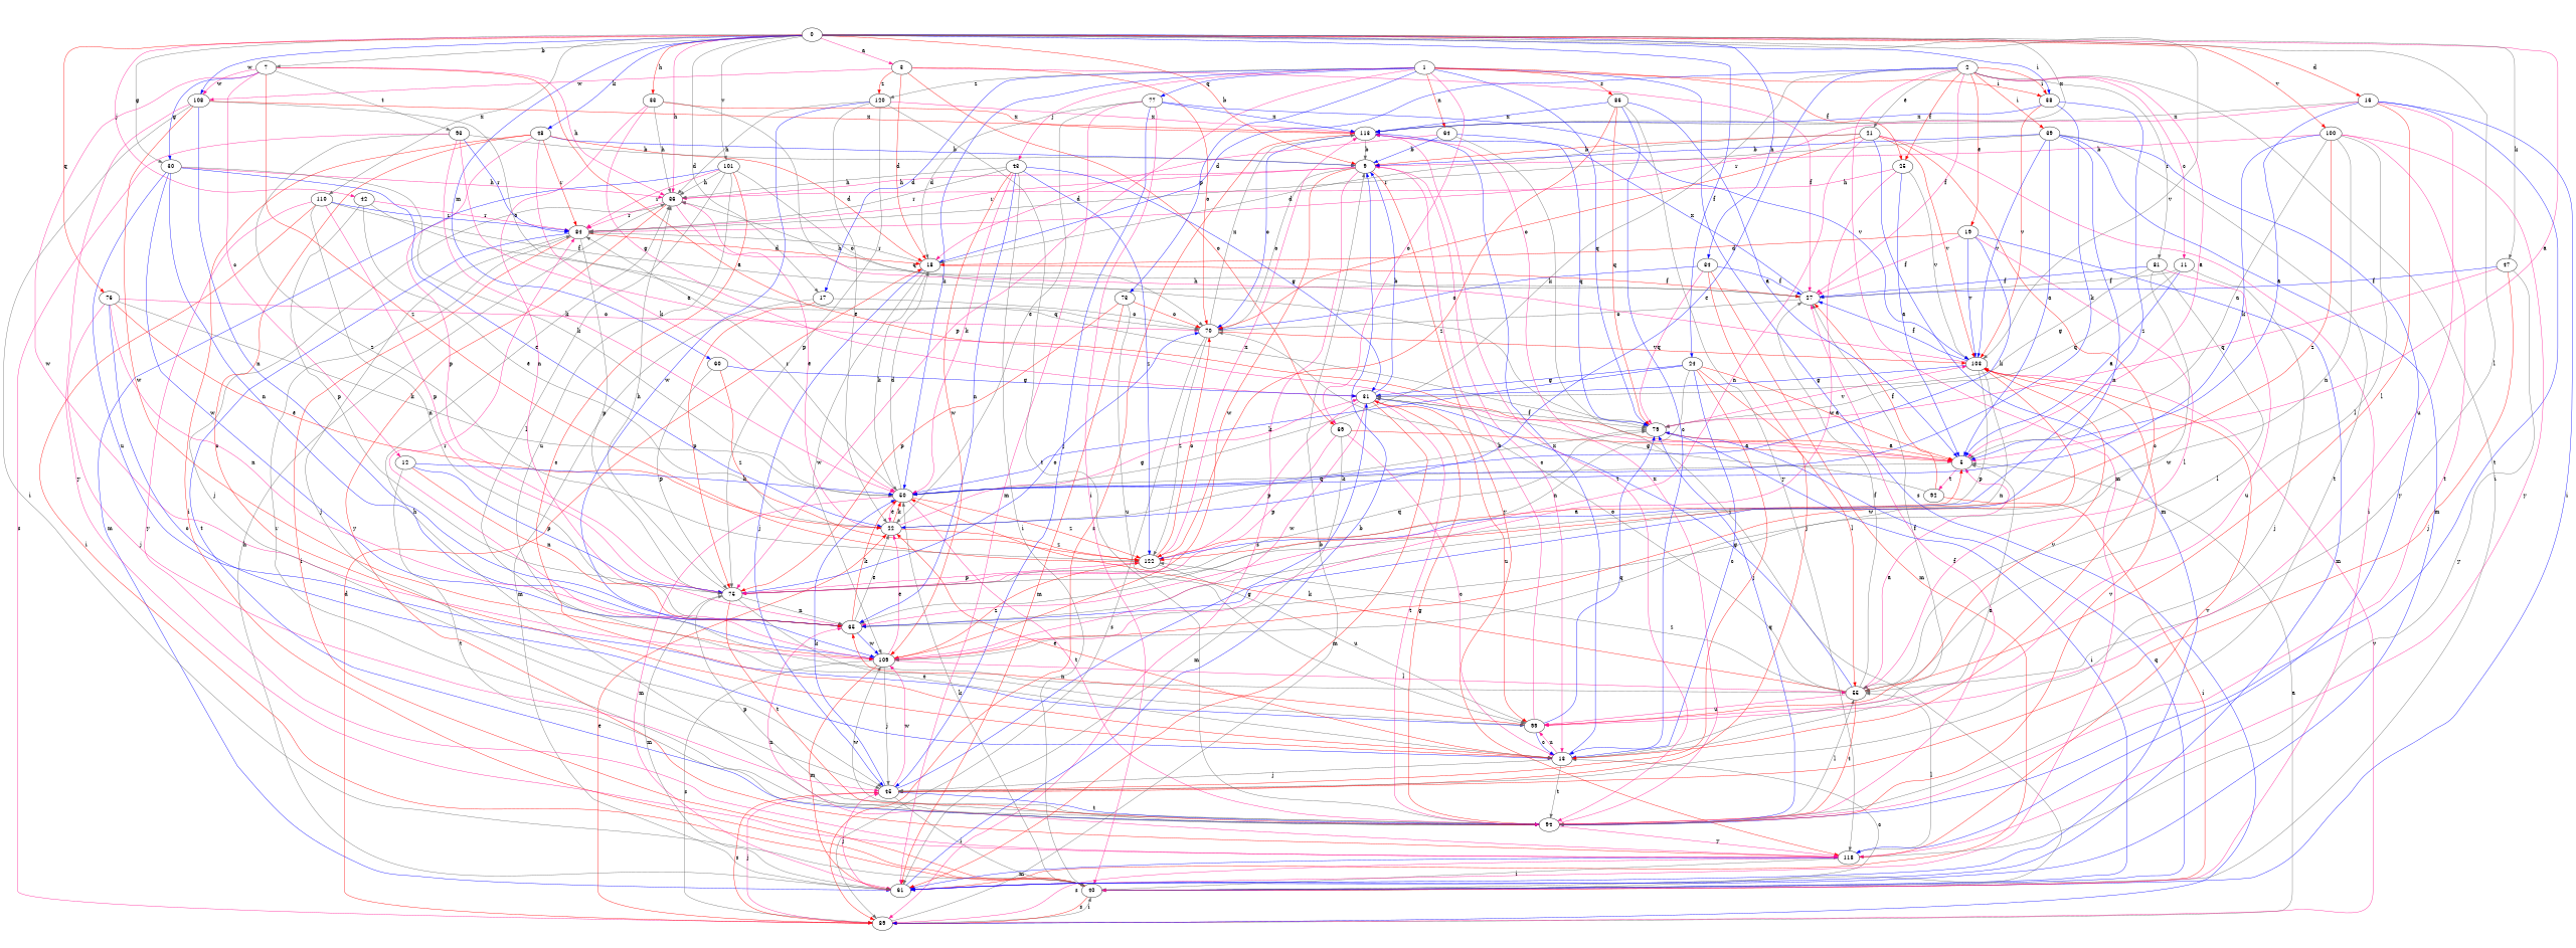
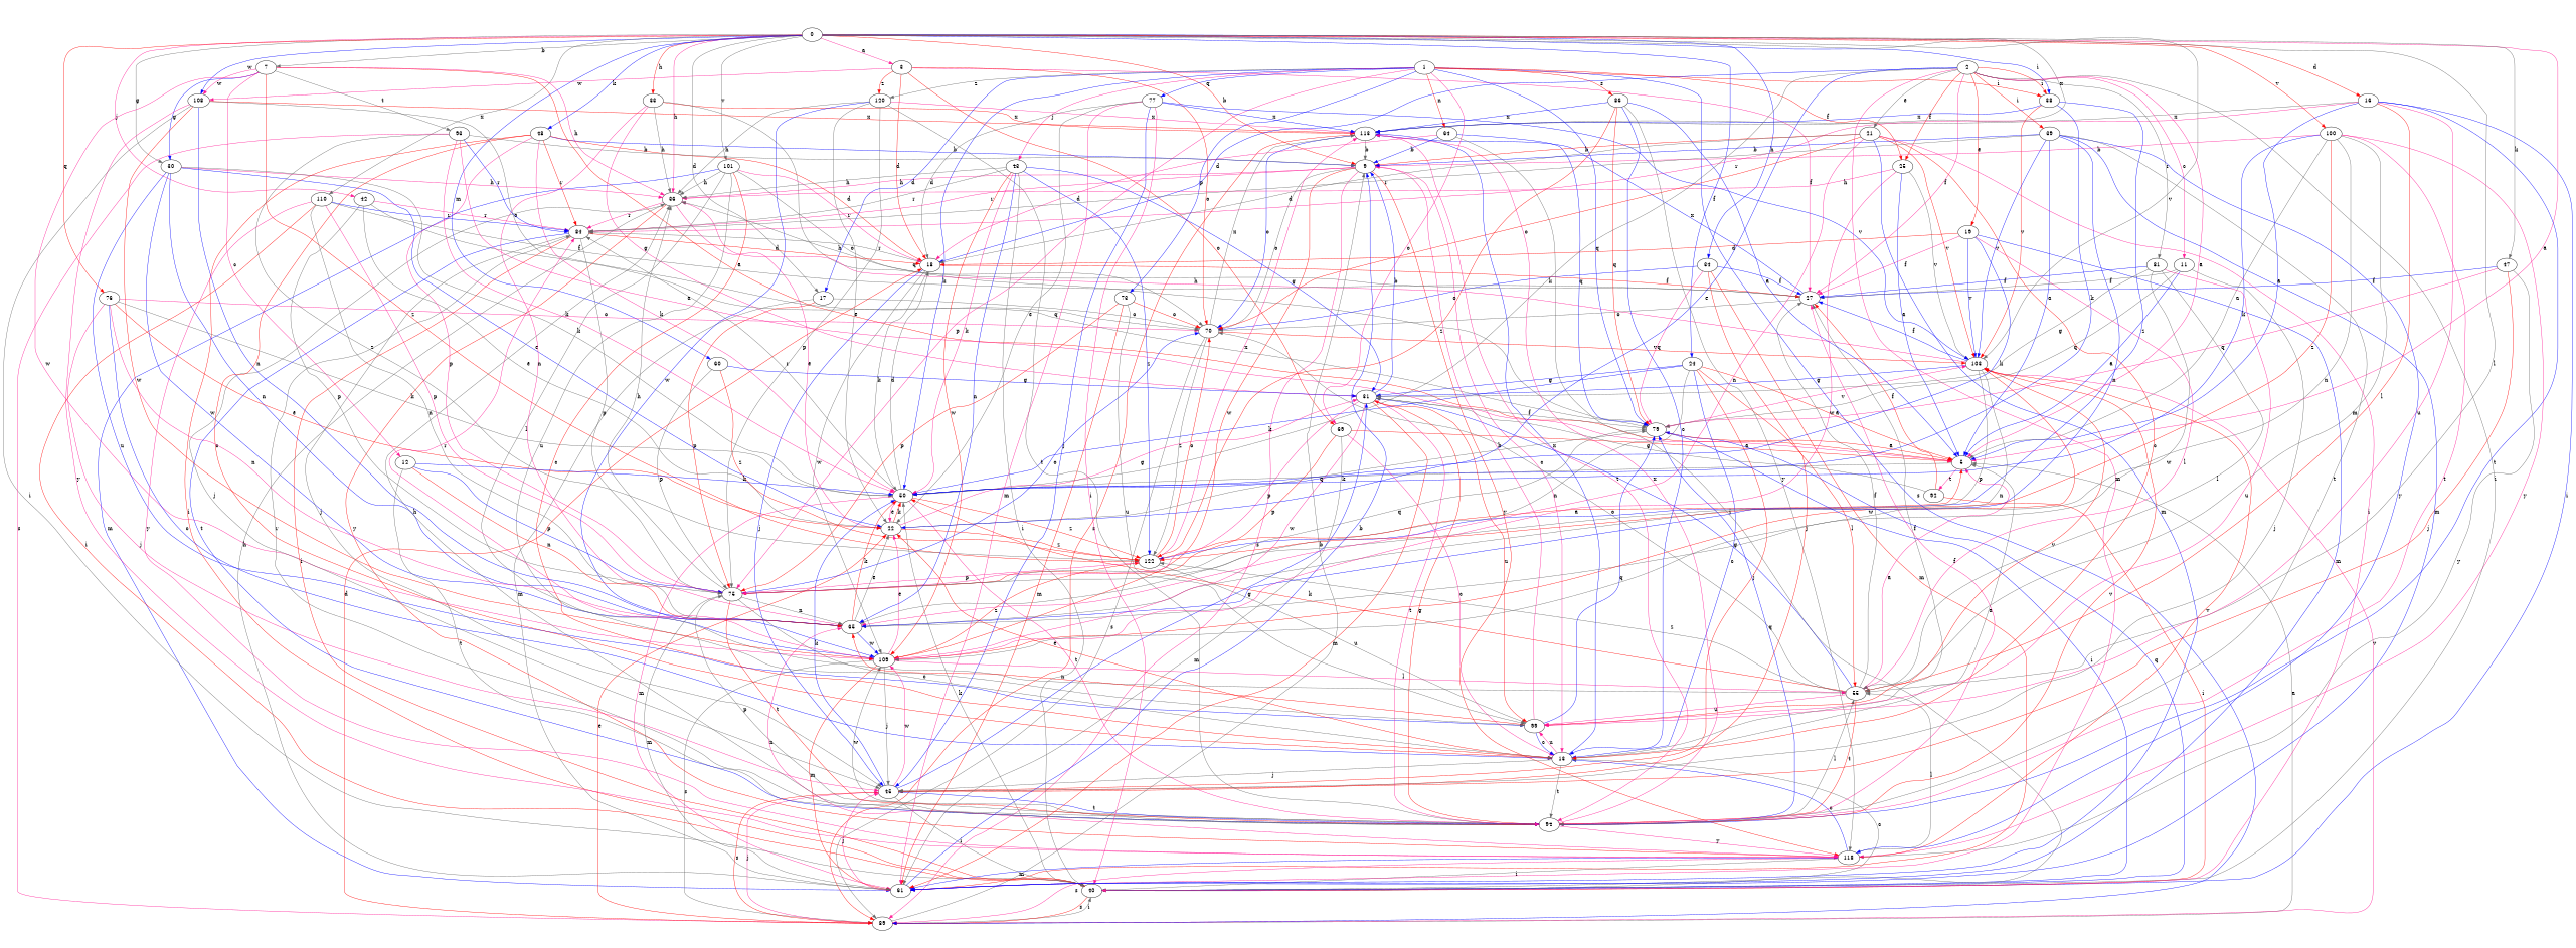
  strict digraph {
    edge [color=gray40]
    0
    3
    5
    7
    9
    16
    17
    24
    30
    33
    34
    36
    38
    42
    47
    48
    55
    60
    76
    100
    101
    103
    108
    110
    113
    69
    120
    18
    27
    70
    50
    92
    12
    93
    109
    122
    89
    13
    84
    118
    40
    94
    99
    75
    61
    45
    65
    31
    22
    79
    1
    25
    43
    64
    73
    77
    86
    2
    11
    19
    21
    39
    81
    0 -> 3 [color=deeppink label=a]
    0 -> 5 [color=deeppink label=a]
    0 -> 7 [label=b]
    0 -> 9 [color=red label=b]
    0 -> 16 [color=red label=d]
    0 -> 17 [label=d]
    0 -> 24 [color=blue label=f]
    0 -> 30 [label=g]
    0 -> 33 [color=red label=h]
    0 -> 34 [color=blue label=h]
    0 -> 36 [color=deeppink label=h]
    0 -> 38 [color=blue label=i]
    0 -> 42 [color=deeppink label=j]
    0 -> 47 [label=k]
    0 -> 48 [color=blue label=k]
    0 -> 55 [label=l]
    0 -> 60 [color=blue label=m]
    0 -> 76 [color=red label=q]
    0 -> 100 [color=red label=v]
    0 -> 101 [label=v]
    0 -> 103 [label=v]
    0 -> 108 [color=blue label=w]
    0 -> 110 [label=x]
    0 -> 113 [label=x]
    3 -> 108 [color=deeppink label=w]
    3 -> 69 [color=red label=o]
    3 -> 120 [color=red label=z]
    3 -> 18 [color=red label=d]
    3 -> 27 [color=deeppink label=f]
    3 -> 70 [color=red label=o]
    5 -> 50 [label=k]
    5 -> 92 [color=deeppink label=t]
    7 -> 5 [color=red label=a]
    7 -> 30 [color=blue label=g]
    7 -> 36 [color=deeppink label=h]
    7 -> 108 [color=deeppink label=w]
    7 -> 12 [color=deeppink label=c]
    7 -> 93 [label=t]
    7 -> 109 [color=deeppink label=w]
    7 -> 122 [color=red label=z]
    9 -> 36 [color=deeppink label=h]
    9 -> 70 [label=o]
    9 -> 109 [color=red label=w]
    9 -> 89 [color=deeppink label=s]
    9 -> 13 [color=deeppink label=c]
    9 -> 84 [color=deeppink label=r]
    9 -> 118 [color=red label=y]
    16 -> 5 [color=blue label=a]
    16 -> 55 [color=red label=l]
    16 -> 113 [label=x]
    16 -> 84 [color=deeppink label=r]
    16 -> 40 [color=blue label=i]
    16 -> 94 [color=blue label=t]
    16 -> 99 [color=deeppink label=u]
    17 -> 70 [label=o]
    17 -> 75 [color=red label=p]
    17 -> 61 [label=m]
    24 -> 5 [color=red label=a]
    24 -> 55 [color=red label=l]
    24 -> 50 [color=blue label=k]
    24 -> 13 [color=blue label=c]
    24 -> 45 [color=red label=j]
    24 -> 65 [label=n]
    24 -> 31 [color=blue label=g]
    30 -> 36 [color=deeppink label=h]
    30 -> 50 [label=k]
    30 -> 109 [color=blue label=w]
    30 -> 99 [color=blue label=u]
    30 -> 65 [color=blue label=n]
    30 -> 22 [color=blue label=e]
    33 -> 36 [label=h]
    33 -> 113 [color=red label=x]
    33 -> 65 [color=deeppink label=n]
    33 -> 31 [color=deeppink label=g]
    33 -> 79 [label=q]
    34 -> 27 [color=blue label=f]
    34 -> 70 [color=blue label=o]
    34 -> 61 [color=red label=m]
    34 -> 45 [color=red label=j]
    34 -> 79 [color=deeppink label=q]
    36 -> 84 [color=deeppink label=r]
    36 -> 118 [color=red label=y]
    36 -> 45 [label=j]
    36 -> 22 [color=deeppink label=e]
    38 -> 103 [color=red label=v]
    38 -> 113 [color=blue label=x]
    38 -> 50 [color=blue label=k]
    38 -> 122 [color=blue label=z]
    42 -> 84 [color=deeppink label=r]
    42 -> 75 [label=p]
    42 -> 22 [label=e]
    42 -> 79 [label=q]
    47 -> 27 [color=blue label=f]
    47 -> 118 [label=y]
    47 -> 45 [color=red label=j]
    47 -> 79 [color=deeppink label=q]
    48 -> 9 [color=blue label=b]
    48 -> 18 [color=red label=d]
    48 -> 50 [color=deeppink label=k]
    48 -> 13 [color=red label=c]
    48 -> 84 [color=red label=r]
    48 -> 40 [color=red label=i]
    48 -> 75 [color=deeppink label=p]
    55 -> 5 [color=deeppink label=a]
    55 -> 27 [label=f]
    55 -> 70 [label=o]
    55 -> 50 [color=red label=k]
    55 -> 122 [label=z]
    55 -> 94 [color=red label=t]
    55 -> 99 [color=deeppink label=u]
    55 -> 31 [color=blue label=g]
    60 -> 122 [color=red label=z]
    60 -> 75 [label=p]
    60 -> 31 [color=blue label=g]
    76 -> 70 [color=deeppink label=o]
    76 -> 50 [label=k]
    76 -> 13 [color=blue label=c]
    76 -> 45 [color=deeppink label=j]
    76 -> 65 [color=deeppink label=n]
    76 -> 22 [color=red label=e]
    100 -> 5 [label=a]
    100 -> 9 [color=deeppink label=b]
-   100 -> 55 [label=l]
+   100 -> 55 [label=m]
    100 -> 50 [color=blue label=k]
    100 -> 122 [color=red label=z]
    100 -> 118 [color=deeppink label=y]
    100 -> 94 [color=deeppink label=t]
    100 -> 65 [label=n]
    101 -> 36 [label=h]
    101 -> 55 [label=l]
    101 -> 70 [label=o]
    101 -> 13 [color=red label=c]
-   101 -> 84 [color=deeppink label=r]
+   101 -> 18 [color=deeppink label=r]
    101 -> 99 [label=u]
    101 -> 61 [color=blue label=m]
    103 -> 36 [color=deeppink label=h]
    103 -> 27 [color=blue label=f]
    103 -> 109 [color=red label=w]
    103 -> 75 [label=p]
    103 -> 65 [label=n]
    103 -> 31 [color=blue label=g]
    108 -> 113 [color=red label=x]
    108 -> 70 [label=o]
    108 -> 109 [color=red label=w]
    108 -> 118 [color=deeppink label=y]
    108 -> 40 [label=i]
    108 -> 65 [color=blue label=n]
    110 -> 27 [label=f]
    110 -> 84 [color=blue label=r]
    110 -> 118 [color=deeppink label=y]
    110 -> 40 [color=red label=i]
    110 -> 75 [color=deeppink label=p]
    110 -> 65 [label=n]
    113 -> 9 [label=b]
    113 -> 70 [color=blue label=o]
    113 -> 89 [color=red label=s]
    113 -> 94 [color=deeppink label=t]
    69 -> 5 [color=red label=a]
    69 -> 13 [color=deeppink label=c]
-   69 -> 75 [color=deeppink label=p]
+   69 -> 75 [color=red label=p]
    69 -> 61 [label=m]
    120 -> 36 [label=h]
    120 -> 113 [color=deeppink label=x]
    120 -> 109 [color=blue label=w]
    120 -> 94 [label=t]
    120 -> 75 [label=p]
    120 -> 22 [label=e]
    18 -> 27 [color=red label=f]
    18 -> 50 [label=k]
    18 -> 109 [label=w]
    18 -> 84 [label=r]
    18 -> 45 [color=blue label=j]
    27 -> 36 [label=h]
    27 -> 113 [color=blue label=x]
    27 -> 70 [label=o]
    70 -> 103 [color=red label=v]
    70 -> 113 [label=x]
    70 -> 122 [label=z]
    70 -> 89 [label=s]
    50 -> 18 [label=d]
    50 -> 122 [color=red label=z]
    50 -> 84 [label=r]
    50 -> 94 [color=deeppink label=t]
    50 -> 61 [color=deeppink label=m]
    50 -> 22 [color=deeppink label=e]
    92 -> 27 [color=red label=f]
    92 -> 40 [color=red label=i]
    92 -> 31 [label=g]
    12 -> 50 [color=blue label=k]
    12 -> 94 [label=t]
    12 -> 75 [color=blue label=p]
    12 -> 65 [color=red label=n]
    93 -> 5 [color=deeppink label=a]
    93 -> 9 [label=b]
    93 -> 50 [color=deeppink label=k]
    93 -> 122 [label=z]
    93 -> 89 [color=deeppink label=s]
    93 -> 84 [color=blue label=r]
    109 -> 55 [color=deeppink label=l]
    109 -> 122 [color=red label=z]
    109 -> 89 [label=s]
    109 -> 84 [color=deeppink label=r]
    109 -> 61 [color=red label=m]
    109 -> 45 [label=j]
    109 -> 22 [color=deeppink label=e]
    122 -> 5 [color=red label=a]
    122 -> 113 [color=deeppink label=x]
    122 -> 70 [color=red label=o]
    122 -> 99 [label=u]
    122 -> 75 [color=deeppink label=p]
    89 -> 5 [label=a]
    89 -> 9 [label=b]
    89 -> 103 [color=deeppink label=v]
    89 -> 18 [color=red label=d]
    89 -> 40 [label=i]
    89 -> 45 [color=deeppink label=j]
    89 -> 22 [color=red label=e]
    13 -> 5 [label=a]
    13 -> 113 [color=blue label=x]
    13 -> 27 [label=f]
    13 -> 94 [label=t]
    13 -> 99 [color=deeppink label=u]
    13 -> 45 [label=j]
    13 -> 22 [color=red label=e]
    84 -> 18 [color=red label=d]
    84 -> 40 [color=red label=i]
    84 -> 94 [color=blue label=t]
    84 -> 75 [label=p]
    84 -> 45 [label=j]
    118 -> 55 [label=l]
    118 -> 103 [color=red label=v]
    118 -> 89 [color=deeppink label=s]
+   118 -> 13 [color=blue label=c]
    118 -> 40 [label=i]
    118 -> 61 [color=blue label=m]
    118 -> 65 [color=deeppink label=n]
    40 -> 50 [label=k]
    40 -> 89 [color=red label=s]
    40 -> 13 [label=c]
    40 -> 79 [color=blue label=q]
    94 -> 36 [label=h]
    94 -> 55 [label=l]
    94 -> 103 [color=red label=v]
    94 -> 113 [color=deeppink label=x]
    94 -> 27 [color=deeppink label=f]
    94 -> 109 [label=w]
    94 -> 84 [label=r]
    94 -> 118 [color=deeppink label=y]
    94 -> 75 [label=p]
    94 -> 31 [color=red label=g]
    94 -> 79 [color=blue label=q]
    99 -> 9 [color=deeppink label=b]
    99 -> 103 [color=red label=v]
    99 -> 13 [color=blue label=c]
    99 -> 65 [color=red label=n]
    99 -> 79 [color=blue label=q]
    75 -> 36 [label=h]
    75 -> 70 [color=blue label=o]
    75 -> 13 [label=c]
    75 -> 94 [color=red label=t]
    75 -> 61 [label=m]
    75 -> 65 [label=n]
    75 -> 79 [label=q]
    61 -> 9 [color=blue label=b]
    61 -> 36 [label=h]
    61 -> 45 [color=deeppink label=j]
    45 -> 50 [color=blue label=k]
    45 -> 109 [color=deeppink label=w]
    45 -> 89 [color=red label=s]
    45 -> 40 [label=i]
    45 -> 94 [color=blue label=t]
    45 -> 31 [color=blue label=g]
    65 -> 50 [color=red label=k]
    65 -> 109 [color=blue label=w]
    65 -> 22 [label=e]
    31 -> 9 [color=blue label=b]
    31 -> 109 [color=deeppink label=w]
    31 -> 94 [color=deeppink label=t]
    31 -> 99 [color=red label=u]
    31 -> 75 [color=deeppink label=p]
    31 -> 61 [color=red label=m]
    31 -> 79 [label=f]
    22 -> 50 [color=red label=k]
    22 -> 122 [color=red label=z]
    22 -> 31 [color=deeppink label=g]
    22 -> 79 [label=q]
    79 -> 5 [color=red label=a]
    79 -> 103 [color=deeppink label=v]
    79 -> 40 [color=blue label=i]
    1 -> 17 [color=blue label=d]
    1 -> 38 [color=red label=i]
    1 -> 69 [color=deeppink label=o]
    1 -> 120 [label=z]
    1 -> 50 [color=blue label=k]
    1 -> 89 [color=blue label=s]
    1 -> 75 [color=deeppink label=p]
    1 -> 79 [color=blue label=q]
    1 -> 25 [color=red label=f]
    1 -> 43 [color=deeppink label=j]
    1 -> 64 [color=red label=n]
    1 -> 73 [color=blue label=p]
    1 -> 77 [color=blue label=q]
    1 -> 86 [color=red label=s]
    25 -> 5 [color=blue label=a]
    25 -> 36 [color=deeppink label=h]
    25 -> 103 [label=v]
    25 -> 109 [color=deeppink label=w]
    43 -> 36 [label=h]
    43 -> 50 [color=deeppink label=k]
    43 -> 109 [color=red label=w]
    43 -> 122 [color=blue label=z]
    43 -> 84 [label=r]
    43 -> 40 [label=i]
    43 -> 65 [color=blue label=n]
    43 -> 31 [color=blue label=g]
    64 -> 9 [color=blue label=b]
    64 -> 18 [color=deeppink label=d]
    64 -> 40 [label=i]
    64 -> 79 [color=blue label=q]
    73 -> 70 [color=red label=o]
    73 -> 99 [label=u]
    73 -> 75 [color=red label=p]
    73 -> 61 [color=red label=m]
    77 -> 103 [color=blue label=v]
    77 -> 113 [color=blue label=x]
    77 -> 18 [label=d]
    77 -> 40 [color=deeppink label=i]
    77 -> 61 [color=deeppink label=m]
    77 -> 45 [color=blue label=j]
    77 -> 22 [label=e]
    86 -> 5 [color=blue label=a]
    86 -> 113 [color=blue label=x]
    86 -> 122 [color=red label=z]
    86 -> 13 [color=blue label=c]
    86 -> 118 [label=y]
    86 -> 79 [color=red label=q]
    2 -> 5 [color=deeppink label=a]
    2 -> 38 [color=red label=i]
    2 -> 18 [color=blue label=d]
    2 -> 27 [color=deeppink label=f]
    2 -> 50 [label=k]
    2 -> 40 [label=i]
    2 -> 61 [color=deeppink label=m]
    2 -> 22 [color=blue label=e]
    2 -> 25 [color=red label=f]
    2 -> 11 [color=deeppink label=c]
    2 -> 19 [color=red label=e]
    2 -> 21 [label=e]
    2 -> 39 [color=red label=i]
    2 -> 81 [label=r]
    11 -> 5 [color=blue label=a]
    11 -> 27 [label=f]
    11 -> 45 [label=j]
    11 -> 79 [label=q]
    19 -> 55 [color=deeppink label=l]
    19 -> 103 [color=blue label=v]
    19 -> 18 [color=red label=d]
    19 -> 27 [color=deeppink label=f]
    19 -> 50 [color=blue label=k]
    19 -> 61 [color=blue label=m]
    21 -> 9 [color=red label=b]
    21 -> 103 [color=red label=v]
    21 -> 18 [label=d]
    21 -> 70 [color=red label=o]
    21 -> 13 [color=red label=c]
    21 -> 40 [color=deeppink label=i]
    21 -> 61 [color=blue label=m]
    21 -> 65 [color=deeppink label=n]
    39 -> 5 [color=blue label=a]
    39 -> 9 [color=blue label=b]
    39 -> 103 [color=blue label=v]
    39 -> 84 [label=r]
    39 -> 118 [color=blue label=y]
    39 -> 94 [label=t]
    39 -> 61 [color=blue label=m]
    39 -> 65 [color=blue label=n]
    81 -> 55 [label=l]
    81 -> 27 [color=blue label=f]
    81 -> 109 [label=w]
    81 -> 99 [color=deeppink label=u]
    81 -> 31 [label=g]
  }
